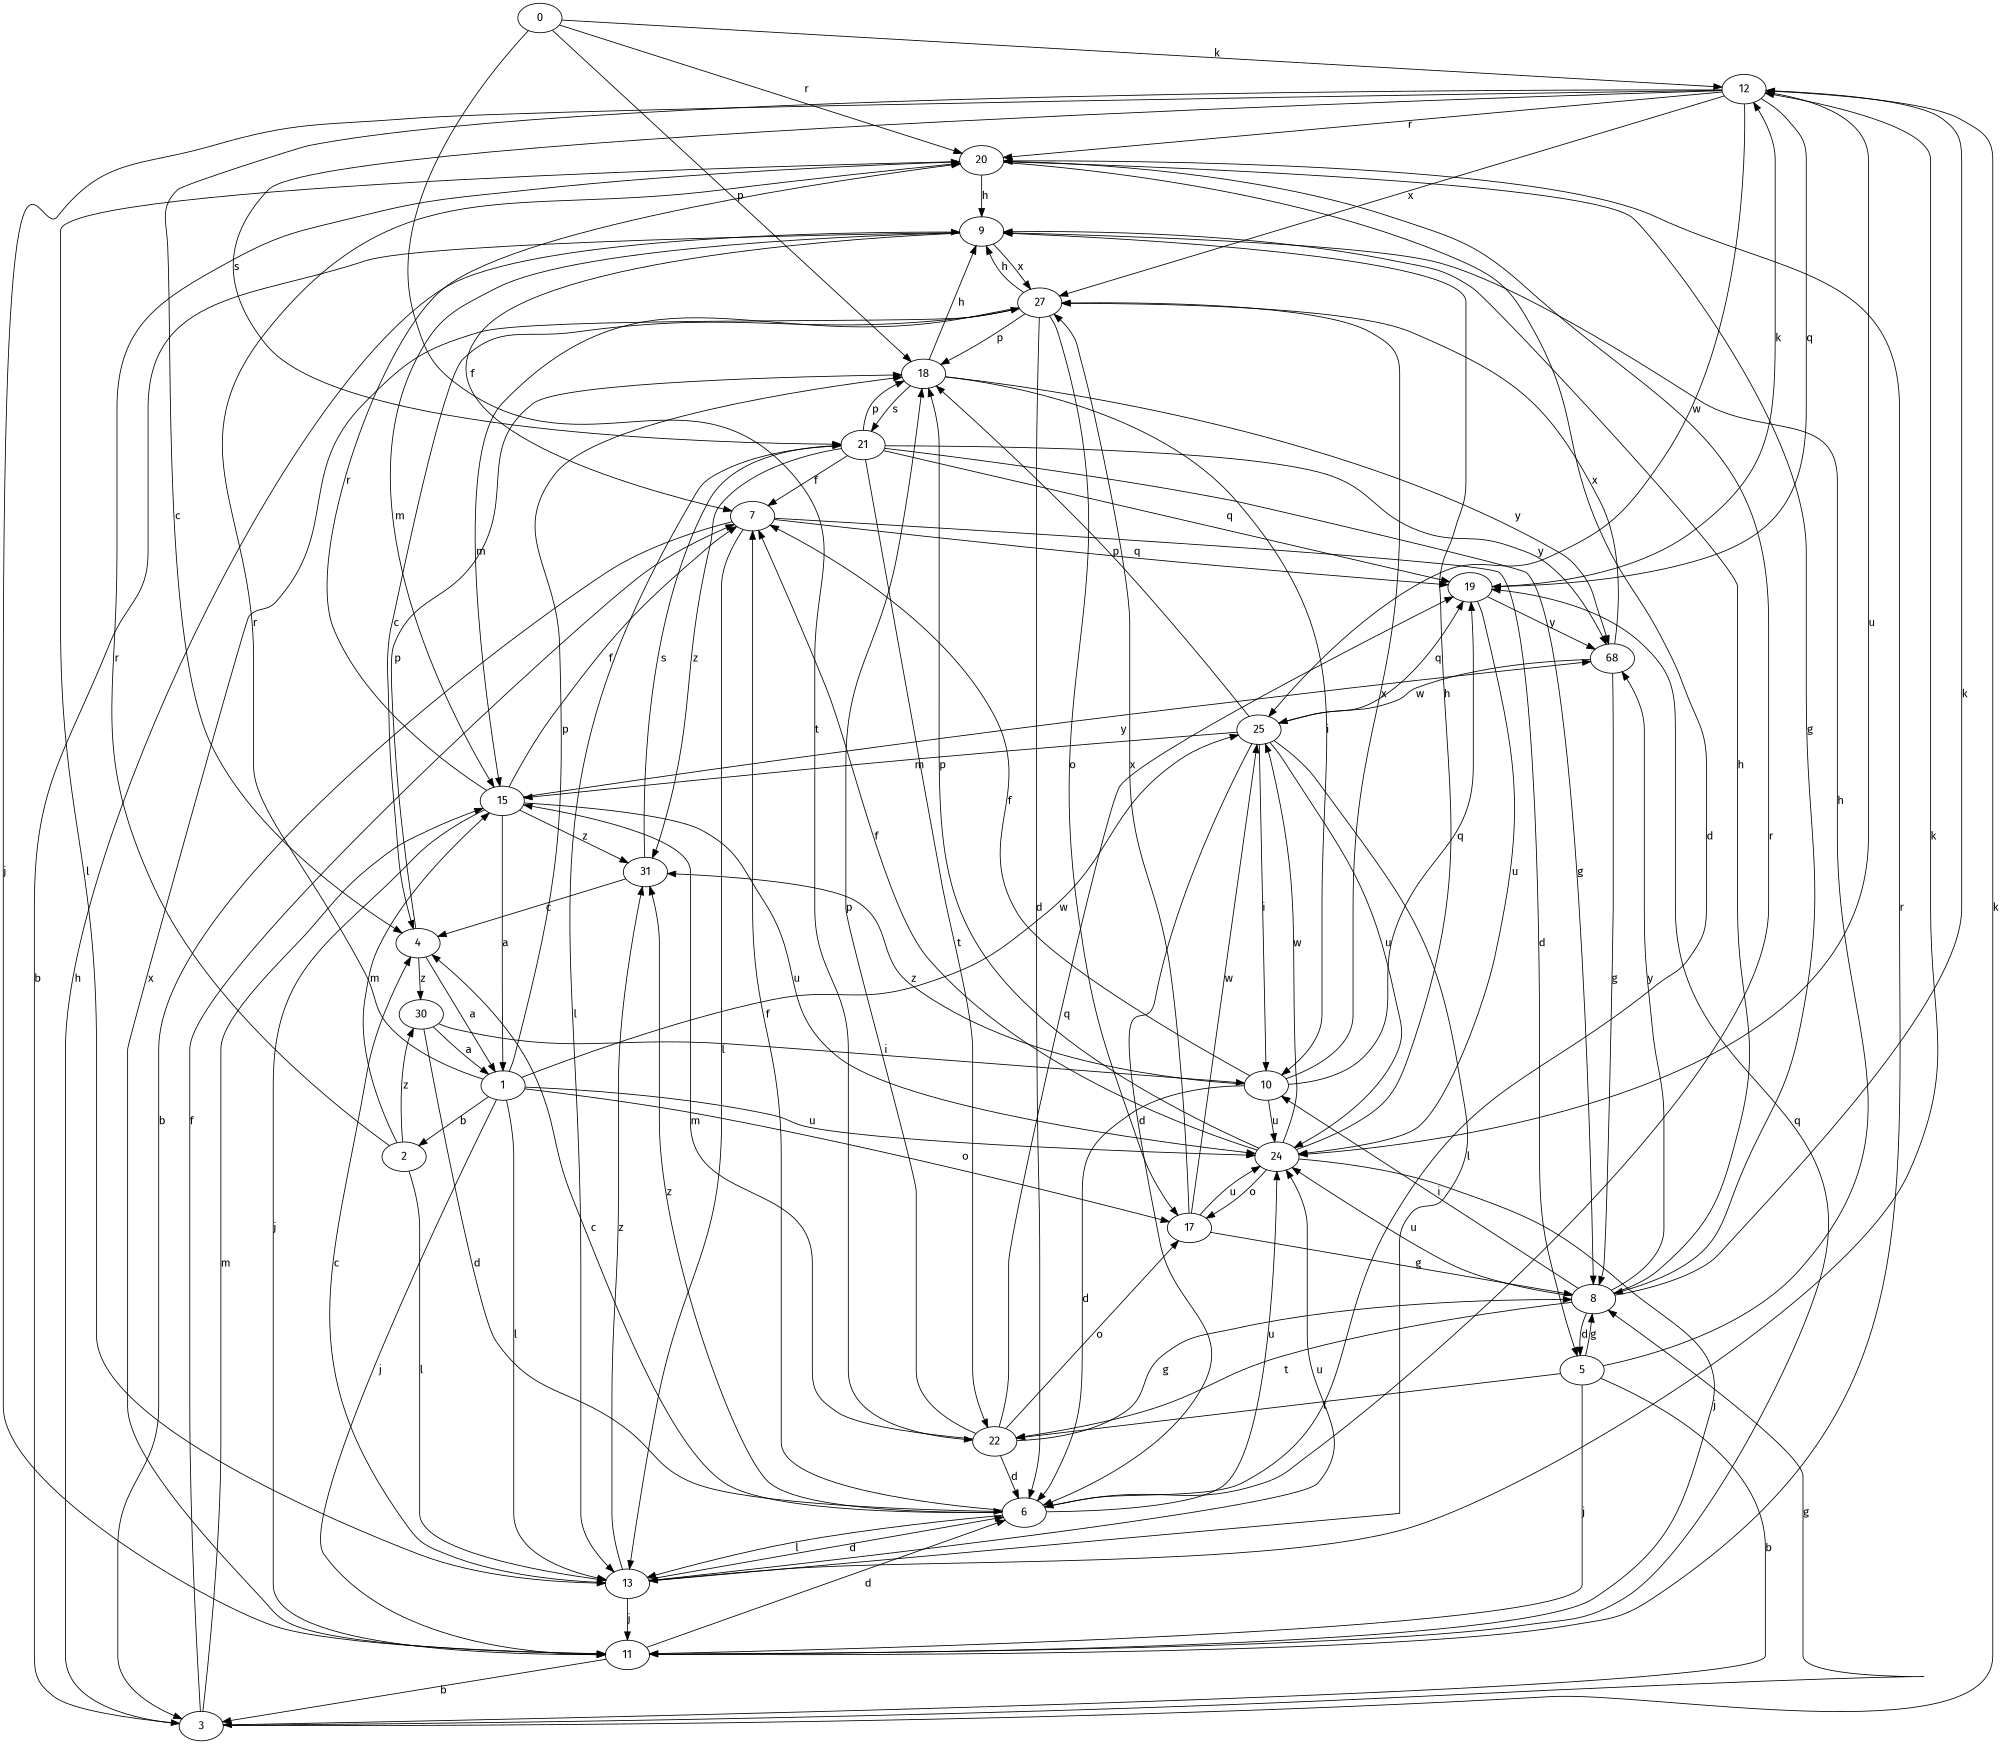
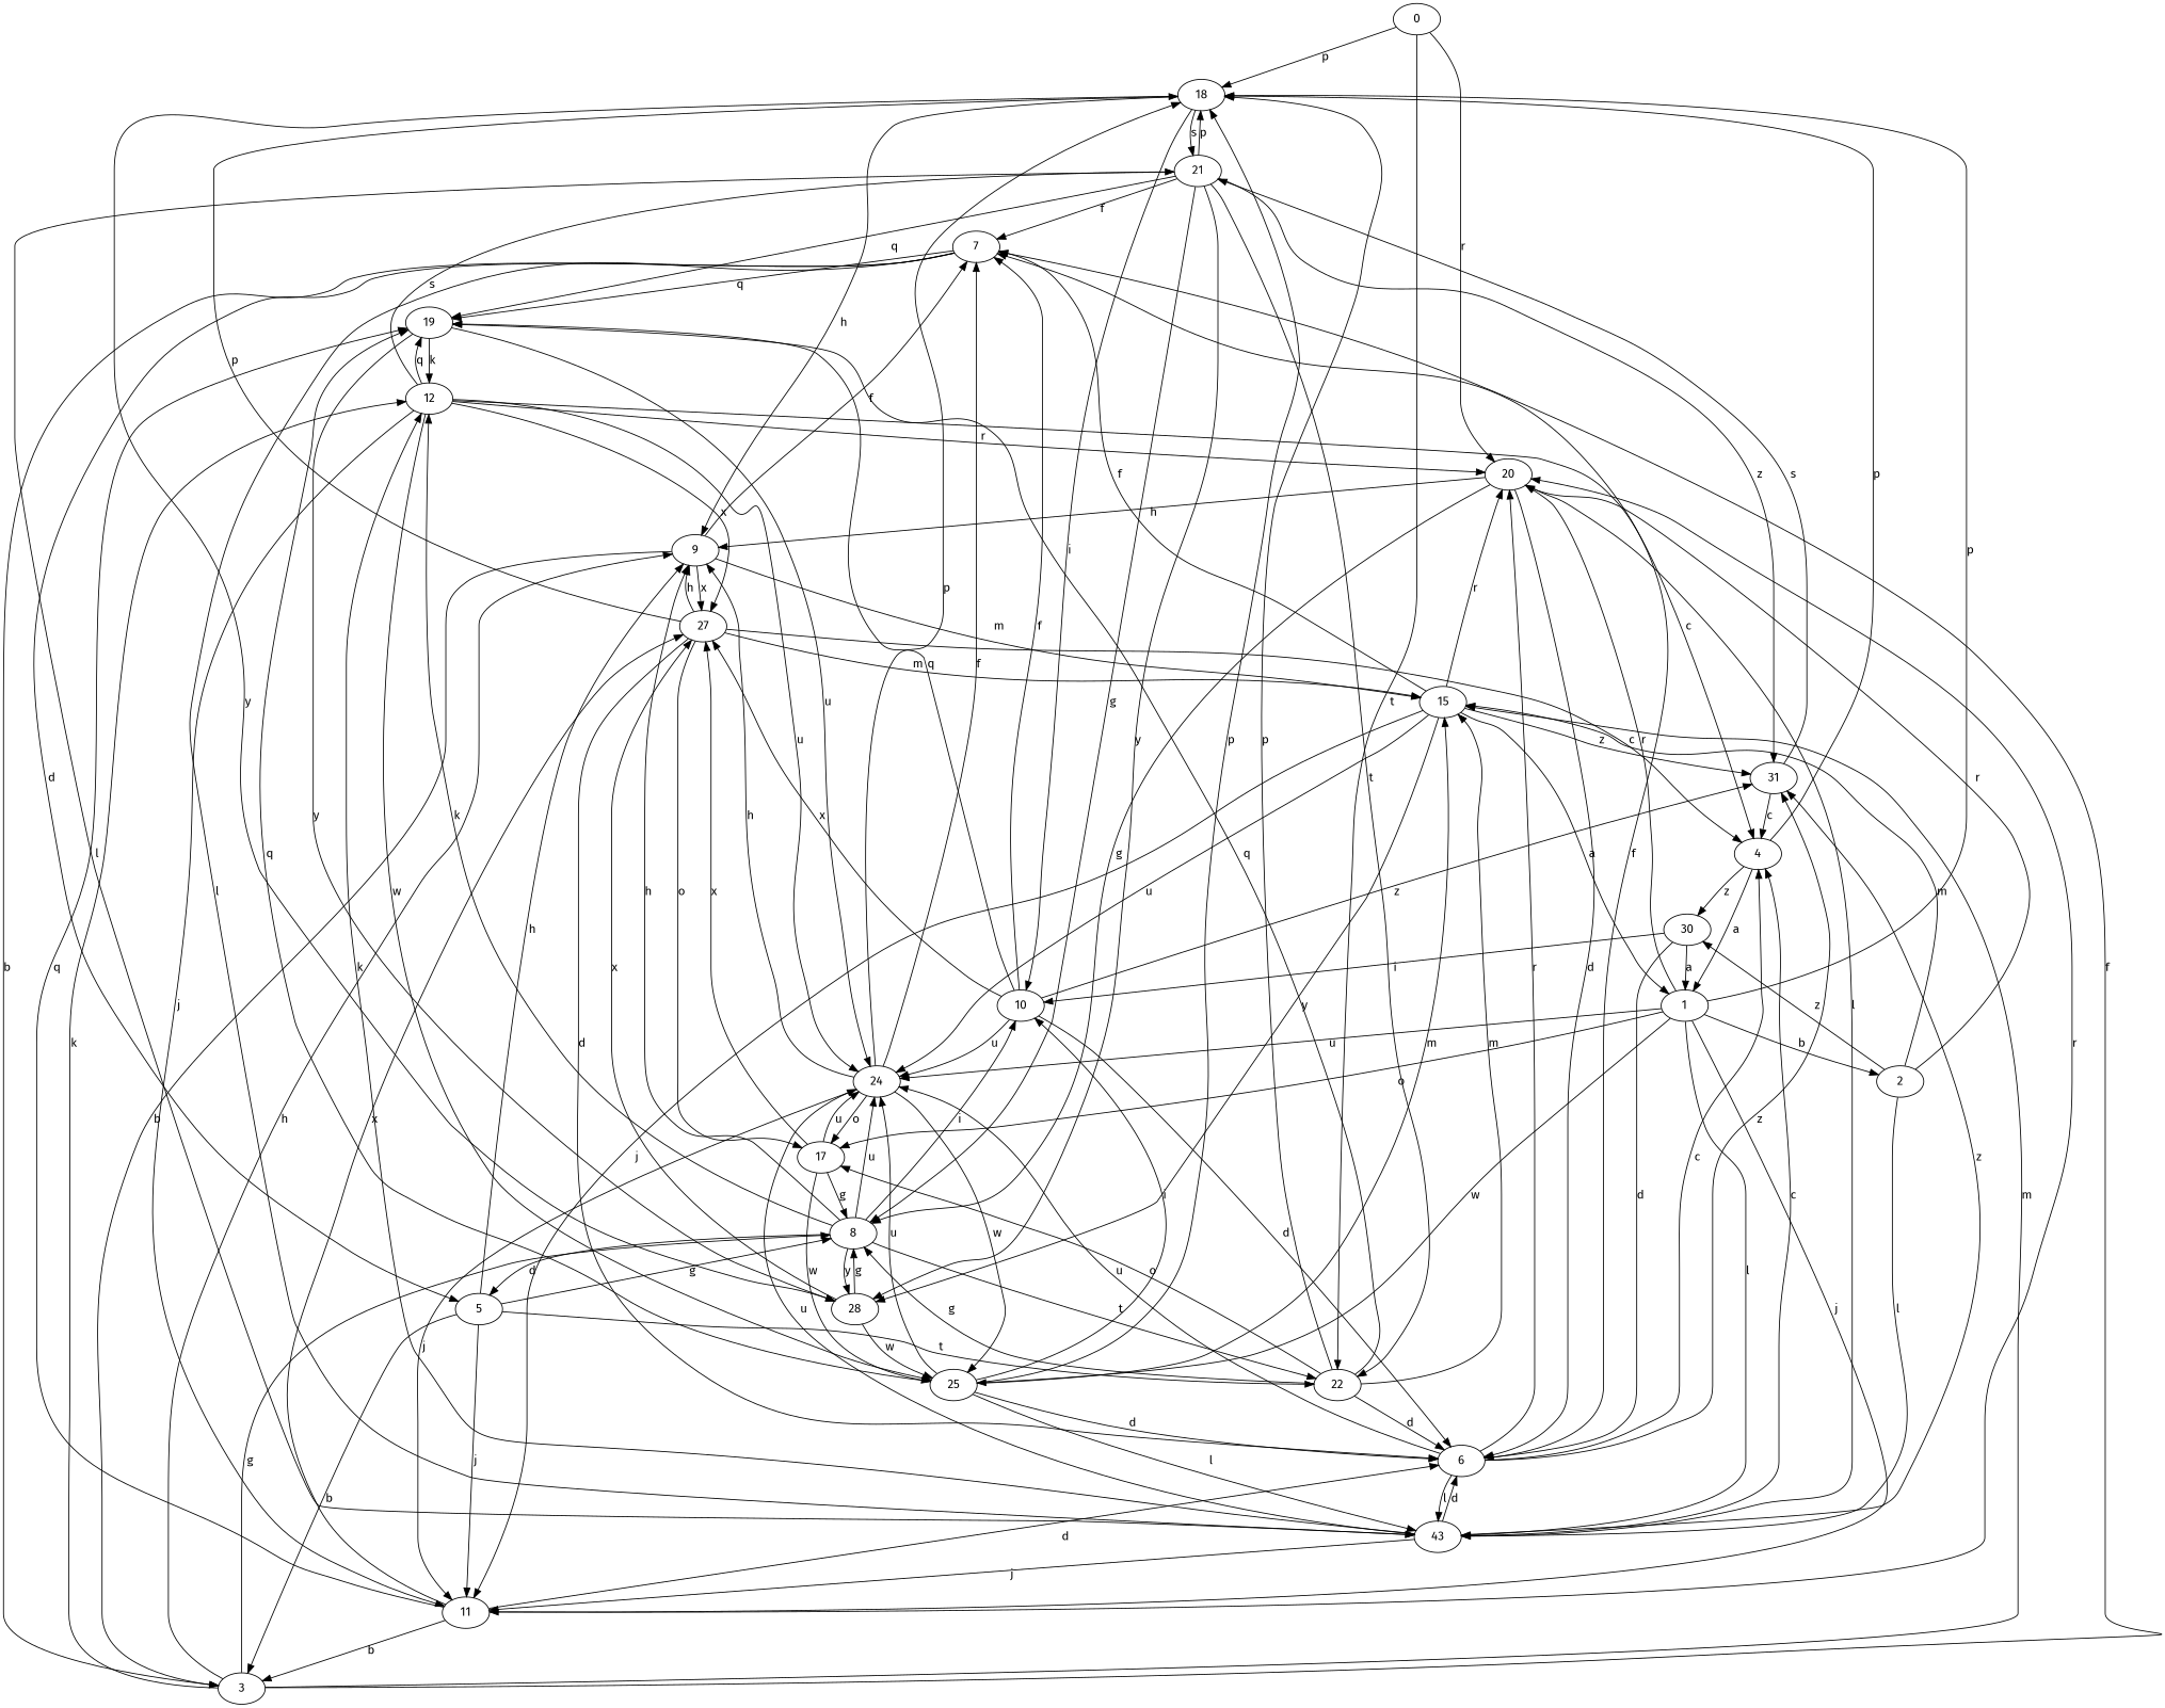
  strict digraph {
    fontname="Fira Sans"
    node [fontname="Fira Sans"]
    edge [fontname="Fira Sans"]
    0
    12
    18
    20
    22
    11
    24
    25
    4
    19
    27
    21
    9
    10
-   28 [label=68]
-   13
+   28
+   13 [label=43]
    8
    6
    17
    15
    1
    2
    30
    3
    31
    7
    5
-   0 -> 12 [label=k]
    0 -> 18 [label=p]
    0 -> 20 [label=r]
    0 -> 22 [label=t]
    12 -> 20 [label=r]
    12 -> 11 [label=j]
    12 -> 24 [label=u]
    12 -> 25 [label=w]
    12 -> 4 [label=c]
    12 -> 19 [label=q]
    12 -> 27 [label=x]
    12 -> 21 [label=s]
    18 -> 21 [label=s]
    18 -> 9 [label=h]
    18 -> 10 [label=i]
    18 -> 28 [label=y]
    20 -> 9 [label=h]
    20 -> 13 [label=l]
    20 -> 8 [label=g]
    20 -> 6 [label=d]
    22 -> 18 [label=p]
    22 -> 19 [label=q]
    22 -> 8 [label=g]
    22 -> 6 [label=d]
    22 -> 17 [label=o]
    22 -> 15 [label=m]
    11 -> 20 [label=r]
    11 -> 19 [label=q]
    11 -> 27 [label=x]
    11 -> 6 [label=d]
    11 -> 3 [label=b]
    24 -> 18 [label=p]
    24 -> 11 [label=j]
    24 -> 25 [label=w]
    24 -> 9 [label=h]
    24 -> 17 [label=o]
    24 -> 7 [label=f]
    25 -> 18 [label=p]
    25 -> 24 [label=u]
    25 -> 19 [label=q]
    25 -> 10 [label=i]
    25 -> 13 [label=l]
    25 -> 6 [label=d]
    25 -> 15 [label=m]
    4 -> 18 [label=p]
    4 -> 1 [label=a]
    4 -> 30 [label=z]
    19 -> 12 [label=k]
    19 -> 24 [label=u]
    19 -> 28 [label=y]
    27 -> 18 [label=p]
    27 -> 4 [label=c]
    27 -> 9 [label=h]
    27 -> 6 [label=d]
    27 -> 17 [label=o]
    27 -> 15 [label=m]
    21 -> 18 [label=p]
    21 -> 22 [label=t]
    21 -> 19 [label=q]
    21 -> 28 [label=y]
    21 -> 13 [label=l]
    21 -> 8 [label=g]
    21 -> 31 [label=z]
    21 -> 7 [label=f]
    9 -> 27 [label=x]
    9 -> 15 [label=m]
    9 -> 3 [label=b]
    9 -> 7 [label=f]
    10 -> 24 [label=u]
    10 -> 19 [label=q]
    10 -> 27 [label=x]
    10 -> 6 [label=d]
    10 -> 31 [label=z]
    10 -> 7 [label=f]
    28 -> 25 [label=w]
    28 -> 27 [label=x]
    28 -> 8 [label=g]
    13 -> 12 [label=k]
    13 -> 11 [label=j]
    13 -> 24 [label=u]
    13 -> 4 [label=c]
    13 -> 6 [label=d]
    13 -> 31 [label=z]
    8 -> 12 [label=k]
    8 -> 22 [label=t]
    8 -> 24 [label=u]
    8 -> 9 [label=h]
    8 -> 10 [label=i]
    8 -> 28 [label=y]
    8 -> 5 [label=d]
    6 -> 20 [label=r]
    6 -> 24 [label=u]
    6 -> 4 [label=c]
    6 -> 13 [label=l]
    6 -> 31 [label=z]
    6 -> 7 [label=f]
    17 -> 24 [label=u]
    17 -> 25 [label=w]
    17 -> 27 [label=x]
    17 -> 8 [label=g]
    15 -> 20 [label=r]
    15 -> 11 [label=j]
    15 -> 24 [label=u]
    15 -> 28 [label=y]
    15 -> 1 [label=a]
    15 -> 31 [label=z]
    15 -> 7 [label=f]
    1 -> 18 [label=p]
    1 -> 20 [label=r]
    1 -> 11 [label=j]
    1 -> 24 [label=u]
    1 -> 25 [label=w]
    1 -> 13 [label=l]
    1 -> 17 [label=o]
    1 -> 2 [label=b]
    2 -> 20 [label=r]
    2 -> 13 [label=l]
    2 -> 15 [label=m]
    2 -> 30 [label=z]
    30 -> 10 [label=i]
    30 -> 6 [label=d]
    30 -> 1 [label=a]
    3 -> 12 [label=k]
    3 -> 9 [label=h]
    3 -> 8 [label=g]
    3 -> 15 [label=m]
    3 -> 7 [label=f]
    31 -> 4 [label=c]
    31 -> 21 [label=s]
    7 -> 19 [label=q]
    7 -> 13 [label=l]
    7 -> 3 [label=b]
    7 -> 5 [label=d]
    5 -> 22 [label=t]
    5 -> 11 [label=j]
    5 -> 9 [label=h]
    5 -> 8 [label=g]
    5 -> 3 [label=b]
  }
